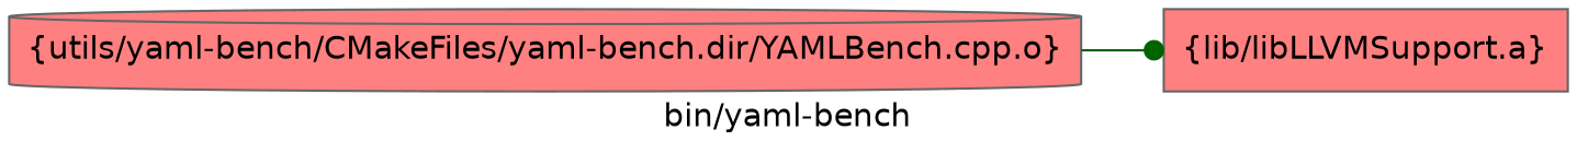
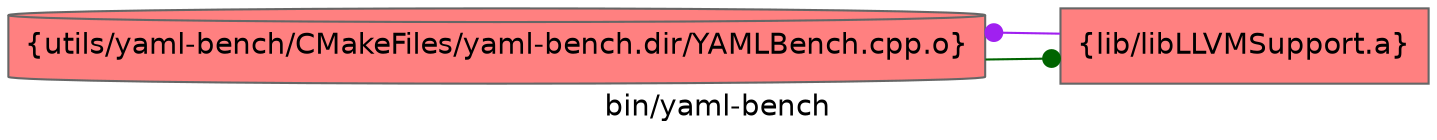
  digraph {
    label="bin/yaml-bench"
    rankdir=LR
    fontname="DejaVu Sans"
    node [fillcolor="1.000000 0.5 1" group=1 style=filled color=gray40 fontname="DejaVu Sans"]
    edge [arrowhead=dot fontname="DejaVu Sans"]
    n1 [label="{utils/yaml-bench/CMakeFiles/yaml-bench.dir/YAMLBench.cpp.o}" shape=cylinder]
    n2 [label="{lib/libLLVMSupport.a}" shape=box]
    subgraph sub_1 {
      rank=same
      n1
    }
    n1 -> n2 [color=darkgreen]
+   n2 -> n1 [color=purple]
  }
